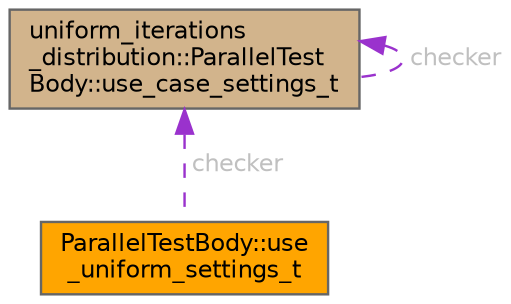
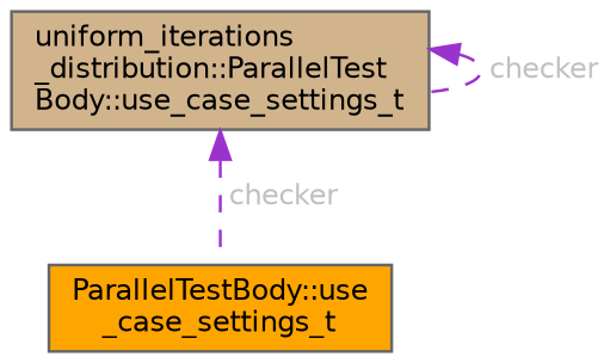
  digraph {
    node [color=gray40 fontname=Helvetica fontsize=10 shape=box style=filled]
    edge [color=darkorchid3 dir=back fontcolor=grey fontname=Helvetica fontsize=10 labelfontname=Helvetica labelfontsize=10 style=dashed]
-   n1 [fillcolor=orange fontcolor=black height=0.2 label="ParallelTestBody::use\l_uniform_settings_t" width=0.4]
+   n1 [fillcolor=orange fontcolor=black height=0.2 label="ParallelTestBody::use\l_case_settings_t" width=0.4]
    n2 [fillcolor=tan height=0.2 label="uniform_iterations\l_distribution::ParallelTest\lBody::use_case_settings_t" width=0.4]
    n2 -> n1 [label=" checker"]
    n2 -> n2 [label=" checker"]
  }
